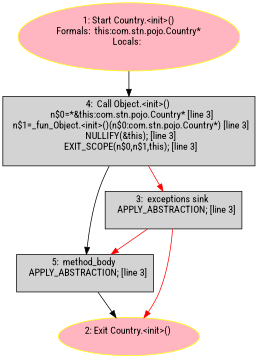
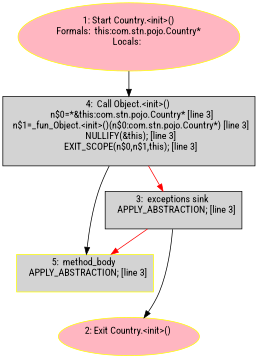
  digraph {
    fontname="Roboto Condensed"
    node [fillcolor=lightgrey fontname="Roboto Condensed" style=filled shape=box]
    edge [fontname="Roboto Condensed"]
    n1 [color=yellow fillcolor=lightpink label="1: Start Country.<init>()\nFormals:  this:com.stn.pojo.Country*\nLocals:  \n  " shape=""]
    n2 [label="4:  Call Object.<init>() \n   n$0=*&this:com.stn.pojo.Country* [line 3]\n  n$1=_fun_Object.<init>()(n$0:com.stn.pojo.Country*) [line 3]\n  NULLIFY(&this); [line 3]\n  EXIT_SCOPE(n$0,n$1,this); [line 3]\n "]
    n3 [label="3:  exceptions sink \n   APPLY_ABSTRACTION; [line 3]\n "]
-   n4 [label="5:  method_body \n   APPLY_ABSTRACTION; [line 3]\n "]
+   n4 [label="5:  method_body \n   APPLY_ABSTRACTION; [line 3]\n " color=yellow]
    n5 [color=yellow fillcolor=lightpink label="2: Exit Country.<init>() \n  " shape=""]
    n1 -> n2
    n2 -> n3 [color=red]
    n2 -> n4
    n3 -> n4 [color=red]
-   n3 -> n5 [color=red]
-   n4 -> n5
+   n3 -> n5
  }
